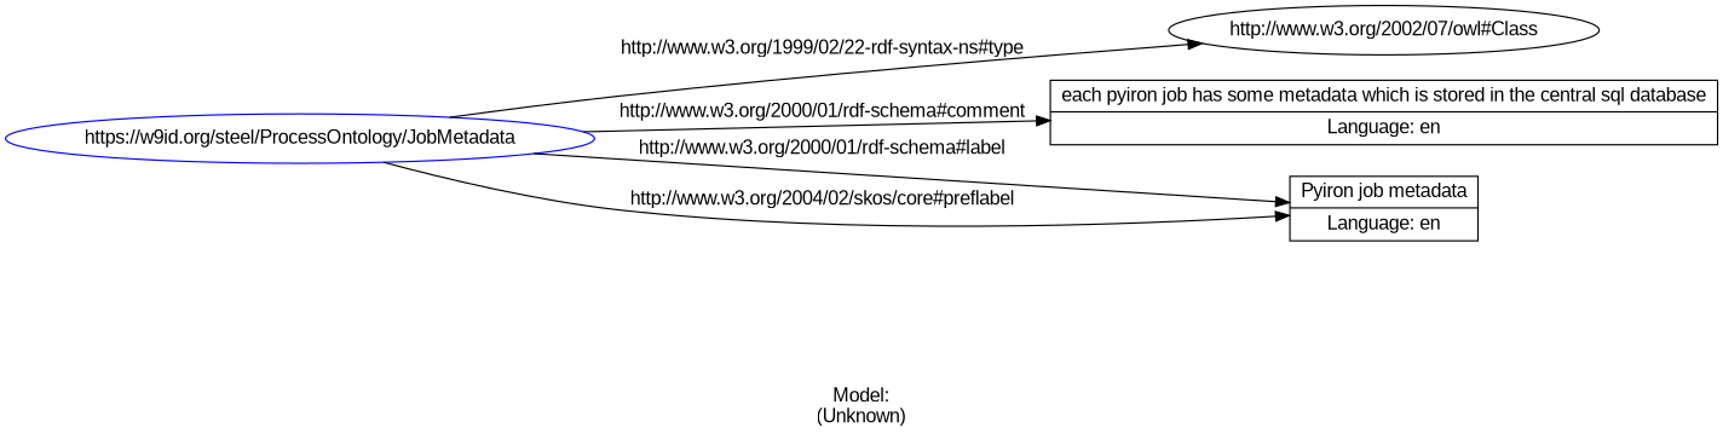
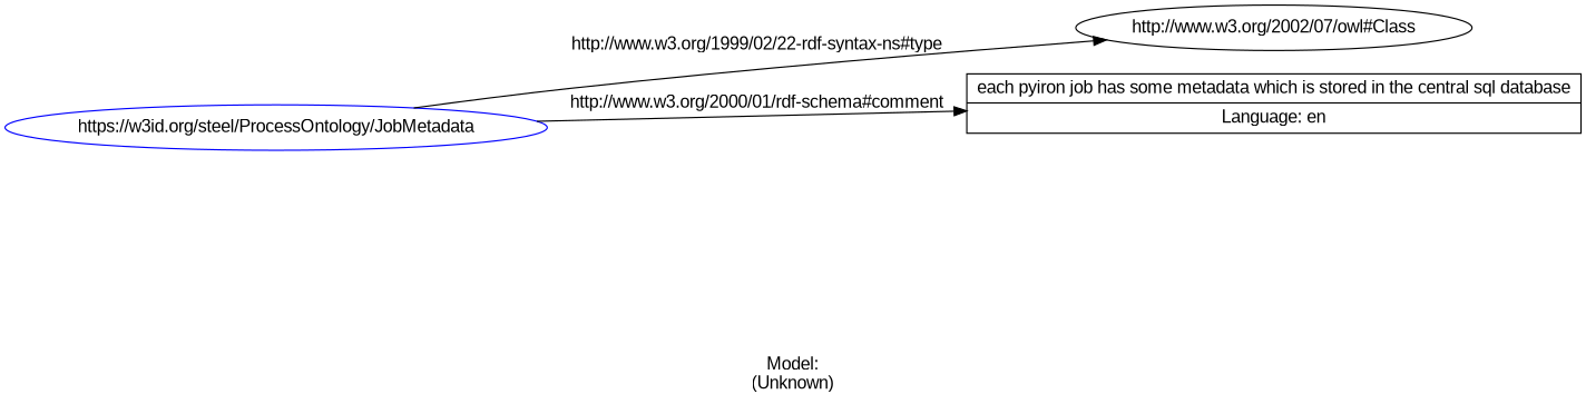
  digraph {
    fontname="Liberation Sans"
    label="\n\nModel:\n(Unknown)"
    rankdir=LR
    node [fontname="Liberation Sans" shape=ellipse]
    edge [fontname="Liberation Sans"]
-   n1 [color=blue label="https://w9id.org/steel/ProcessOntology/JobMetadata"]
+   n1 [color=blue label="https://w3id.org/steel/ProcessOntology/JobMetadata"]
    n2 [color=black label="http://www.w3.org/2002/07/owl#Class"]
    n3 [label="each pyiron job has some metadata which is stored in the central sql database|Language: en" shape=record]
-   n4 [label="Pyiron job metadata|Language: en" shape=record]
    n1 -> n2 [label="http://www.w3.org/1999/02/22-rdf-syntax-ns#type"]
    n1 -> n3 [label="http://www.w3.org/2000/01/rdf-schema#comment"]
-   n1 -> n4 [label="http://www.w3.org/2000/01/rdf-schema#label"]
-   n1 -> n4 [label="http://www.w3.org/2004/02/skos/core#preflabel"]
  }
